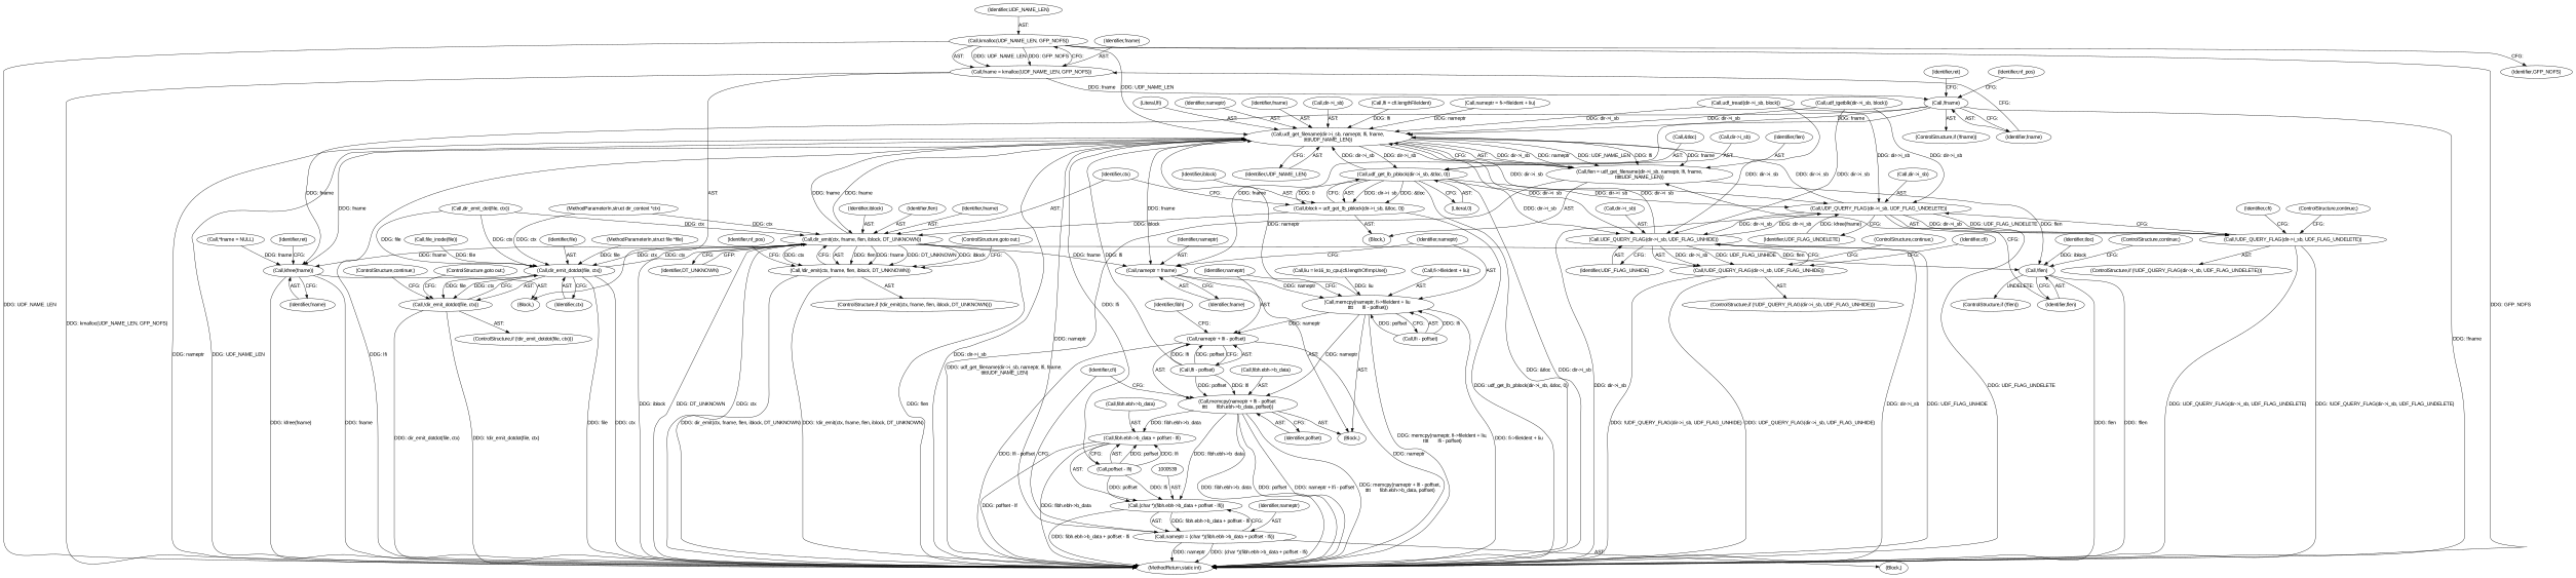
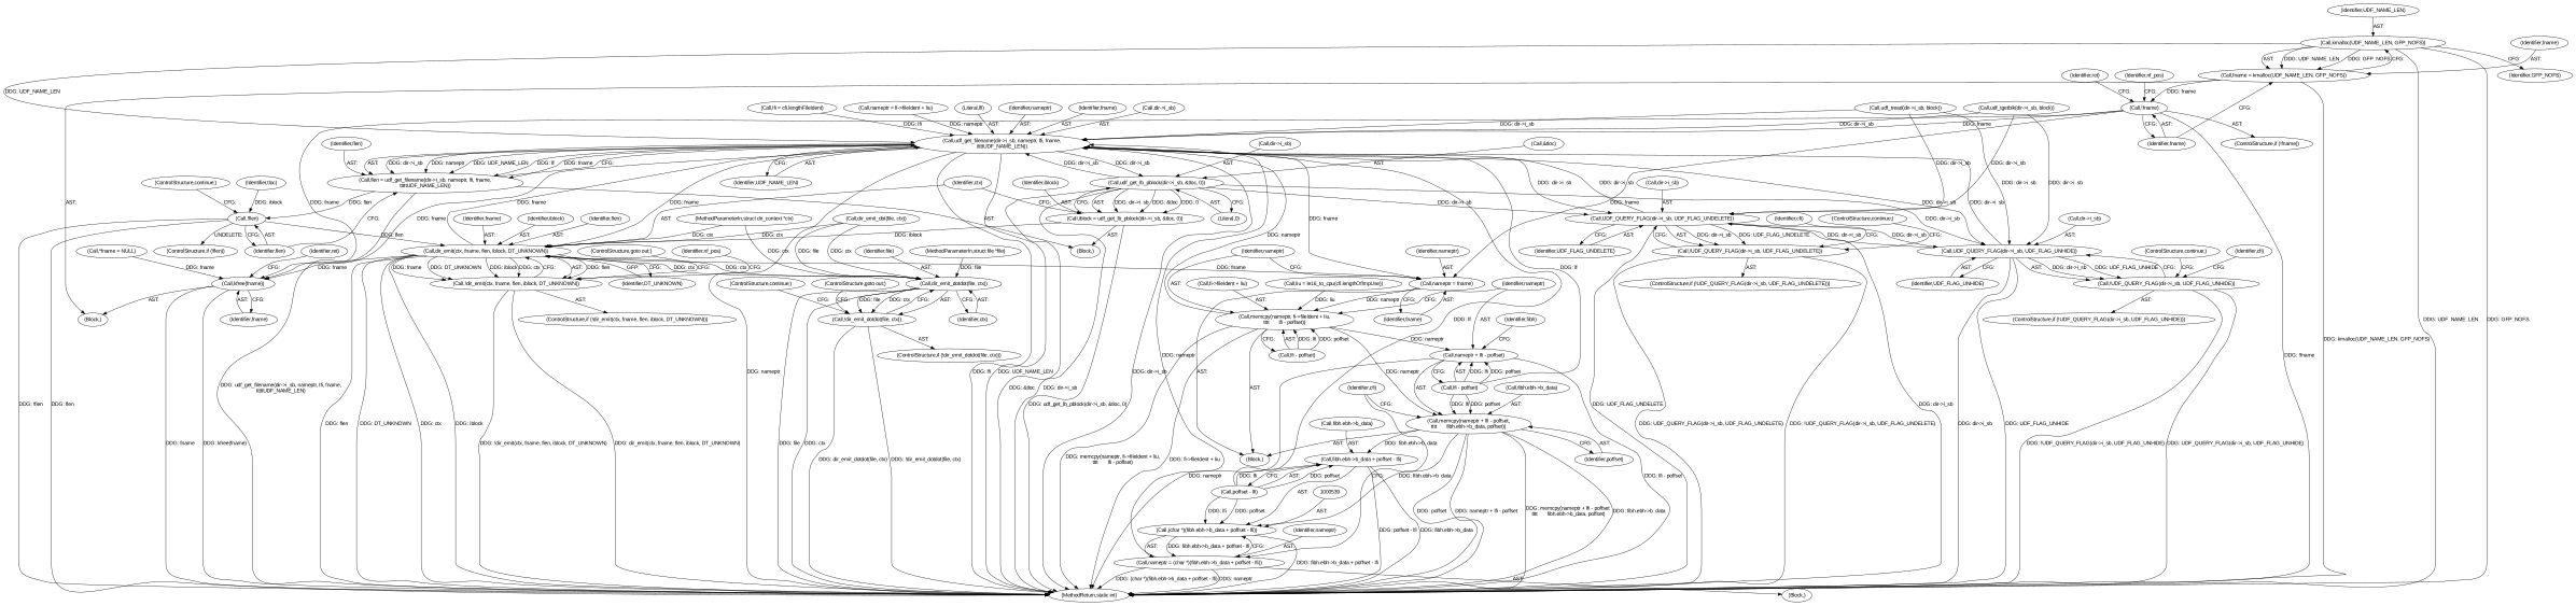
  digraph {
    fontname="Liberation Sans"
    node [fontname="Liberation Sans"]
    edge [fontname="Liberation Sans"]
    n1 [label="(Call,kmalloc(UDF_NAME_LEN, GFP_NOFS))"]
    n2 [label="(Call,fname = kmalloc(UDF_NAME_LEN, GFP_NOFS))"]
    n3 [label="(Call,udf_get_filename(dir->i_sb, nameptr, lfi, fname,\n\t\t\t\t\tUDF_NAME_LEN))"]
    n4 [label="(Identifier,GFP_NOFS)"]
    n5 [label="(MethodReturn,static int)"]
    n6 [label="(Call,!fname)"]
    n7 [label="(Block,)"]
    n8 [label="(Call,nameptr = fname)"]
    n9 [label="(Call,kfree(fname))"]
    n10 [label="(Call,UDF_QUERY_FLAG(dir->i_sb, UDF_FLAG_UNDELETE))"]
    n11 [label="(Call,UDF_QUERY_FLAG(dir->i_sb, UDF_FLAG_UNHIDE))"]
    n12 [label="(Call,flen = udf_get_filename(dir->i_sb, nameptr, lfi, fname,\n\t\t\t\t\tUDF_NAME_LEN))"]
    n13 [label="(Call,dir_emit(ctx, fname, flen, iblock, DT_UNKNOWN))"]
    n14 [label="(Call,udf_get_lb_pblock(dir->i_sb, &tloc, 0))"]
    n15 [label="(Identifier,UDF_NAME_LEN)"]
    n16 [label="(ControlStructure,if (!fname))"]
    n17 [label="(Identifier,fname)"]
    n18 [label="(Call,memcpy(nameptr, fi->fileIdent + liu,\n\t\t\t\t       lfi - poffset))"]
    n19 [label="(Identifier,fname)"]
    n20 [label="(Block,)"]
    n21 [label="(Identifier,fname)"]
    n22 [label="(Call,memcpy(nameptr + lfi - poffset,\n\t\t\t\t       fibh.ebh->b_data, poffset))"]
    n23 [label="(Call,nameptr + lfi - poffset)"]
    n24 [label="(Call,lfi - poffset)"]
    n25 [label="(Call,(char *)(fibh.ebh->b_data + poffset - lfi))"]
    n26 [label="(Call,fibh.ebh->b_data + poffset - lfi)"]
    n27 [label="(Identifier,poffset)"]
    n28 [label="(Call,lfi - poffset)"]
    n29 [label="(Call,nameptr = (char *)(fibh.ebh->b_data + poffset - lfi))"]
    n30 [label="(Call,poffset - lfi)"]
    n31 [label="(Block,)"]
    n32 [label="(Call,!UDF_QUERY_FLAG(dir->i_sb, UDF_FLAG_UNDELETE))"]
    n33 [label="(Identifier,UDF_FLAG_UNDELETE)"]
    n34 [label="(Call,!UDF_QUERY_FLAG(dir->i_sb, UDF_FLAG_UNHIDE))"]
    n35 [label="(Identifier,UDF_FLAG_UNHIDE)"]
    n36 [label="(Call,!flen)"]
    n37 [label="(Block,)"]
    n38 [label="(Call,dir_emit_dotdot(file, ctx))"]
    n39 [label="(Call,!dir_emit(ctx, fname, flen, iblock, DT_UNKNOWN))"]
    n40 [label="(Identifier,DT_UNKNOWN)"]
    n41 [label="(Call,iblock = udf_get_lb_pblock(dir->i_sb, &tloc, 0))"]
    n42 [label="(Literal,0)"]
    n43 [label="(ControlStructure,if (!UDF_QUERY_FLAG(dir->i_sb, UDF_FLAG_UNDELETE)))"]
    n44 [label="(ControlStructure,if (!UDF_QUERY_FLAG(dir->i_sb, UDF_FLAG_UNHIDE)))"]
    n45 [label="(ControlStructure,if (!flen))"]
    n46 [label="(Identifier,flen)"]
    n47 [label="(Call,!dir_emit_dotdot(file, ctx))"]
    n48 [label="(Identifier,ctx)"]
    n49 [label="(ControlStructure,if (!dir_emit(ctx, fname, flen, iblock, DT_UNKNOWN)))"]
    n50 [label="(ControlStructure,if (!dir_emit_dotdot(file, ctx)))"]
    n51 [label="(Identifier,flen)"]
    n52 [label="(Identifier,cfi)"]
    n53 [label="(ControlStructure,continue;)"]
    n54 [label="(ControlStructure,goto out;)"]
    n55 [label="(Identifier,nameptr)"]
    n56 [label="(Identifier,nameptr)"]
    n57 [label="(Call,*fname = NULL)"]
    n58 [label="(ControlStructure,continue;)"]
-   n59 [label="(Call,file_inode(file))"]
    n60 [label="(Identifier,ret)"]
    n61 [label="(Call,dir_emit_dot(file, ctx))"]
    n62 [label="(Call,fibh.ebh->b_data)"]
    n63 [label="(Call,dir->i_sb)"]
    n64 [label="(Call,fibh.ebh->b_data)"]
    n65 [label="(ControlStructure,continue;)"]
    n66 [label="(Call,udf_tread(dir->i_sb, block))"]
    n67 [label="(Identifier,fname)"]
    n68 [label="(Identifier,flen)"]
    n69 [label="(Identifier,nameptr)"]
    n70 [label="(Identifier,fname)"]
    n71 [label="(Call,dir->i_sb)"]
    n72 [label="(Identifier,nameptr)"]
    n73 [label="(Call,&tloc)"]
    n74 [label="(MethodParameterIn,struct dir_context *ctx)"]
    n75 [label="(Identifier,fname)"]
    n76 [label="(Identifier,cfi)"]
    n77 [label="(Call,dir->i_sb)"]
    n78 [label="(Identifier,iblock)"]
    n79 [label="(Call,liu = le16_to_cpu(cfi.lengthOfImpUse))"]
    n80 [label="(Identifier,file)"]
    n81 [label="(Identifier,ctx)"]
    n82 [label="(Identifier,tloc)"]
    n83 [label="(Identifier,iblock)"]
    n84 [label="(Call,lfi = cfi.lengthFileIdent)"]
    n85 [label="(Identifier,fibh)"]
    n86 [label="(Call,dir->i_sb)"]
    n87 [label="(Identifier,cfi)"]
    n88 [label="(Identifier,UDF_NAME_LEN)"]
    n89 [label="(Identifier,nf_pos)"]
    n90 [label="(Call,nameptr = fi->fileIdent + liu)"]
    n91 [label="(ControlStructure,goto out;)"]
    n92 [label="(Call,udf_tgetblk(dir->i_sb, block))"]
    n93 [label="(Identifier,nf_pos)"]
    n94 [label="(Identifier,nameptr)"]
    n95 [label="(MethodParameterIn,struct file *file)"]
    n96 [label="(Call,fi->fileIdent + liu)"]
    n97 [label="(Literal,lfi)"]
    n98 [label="(ControlStructure,continue;)"]
    n99 [label="(Identifier,ret)"]
    1000539
    n1 -> n2 [label="AST: "]
    n1 -> n2 [label="DDG: UDF_NAME_LEN"]
    n1 -> n2 [label="DDG: GFP_NOFS"]
    n1 -> n3 [label="DDG: UDF_NAME_LEN"]
    n1 -> n4 [label="CFG: "]
    n1 -> n5 [label="DDG: GFP_NOFS"]
    n1 -> n5 [label="DDG: UDF_NAME_LEN"]
    n2 -> n1 [label="CFG: "]
    n2 -> n5 [label="DDG: kmalloc(UDF_NAME_LEN, GFP_NOFS)"]
    n2 -> n6 [label="DDG: fname"]
    n2 -> n7 [label="AST: "]
    n3 -> n5 [label="DDG: nameptr"]
    n3 -> n5 [label="DDG: UDF_NAME_LEN"]
    n3 -> n5 [label="DDG: lfi"]
    n3 -> n5 [label="DDG: dir->i_sb"]
    n3 -> n8 [label="DDG: fname"]
    n3 -> n9 [label="DDG: fname"]
    n3 -> n10 [label="DDG: dir->i_sb"]
    n3 -> n11 [label="DDG: dir->i_sb"]
    n3 -> n12 [label="AST: "]
    n3 -> n12 [label="DDG: dir->i_sb"]
    n3 -> n12 [label="DDG: nameptr"]
    n3 -> n12 [label="DDG: UDF_NAME_LEN"]
    n3 -> n12 [label="DDG: lfi"]
    n3 -> n12 [label="DDG: fname"]
    n3 -> n13 [label="DDG: fname"]
    n3 -> n14 [label="DDG: dir->i_sb"]
    n3 -> n15 [label="CFG: "]
    n6 -> n3 [label="DDG: fname"]
    n6 -> n5 [label="DDG: !fname"]
    n6 -> n8 [label="DDG: fname"]
    n6 -> n9 [label="DDG: fname"]
    n6 -> n16 [label="AST: "]
    n6 -> n17 [label="CFG: "]
    n8 -> n18 [label="DDG: nameptr"]
    n8 -> n19 [label="CFG: "]
    n8 -> n20 [label="AST: "]
    n9 -> n5 [label="DDG: fname"]
    n9 -> n5 [label="DDG: kfree(fname)"]
    n9 -> n7 [label="AST: "]
    n9 -> n21 [label="CFG: "]
    n10 -> n3 [label="DDG: dir->i_sb"]
    n10 -> n5 [label="DDG: dir->i_sb"]
    n10 -> n5 [label="DDG: UDF_FLAG_UNDELETE"]
    n10 -> n11 [label="DDG: dir->i_sb"]
    n10 -> n32 [label="AST: "]
    n10 -> n32 [label="DDG: dir->i_sb"]
    n10 -> n32 [label="DDG: UDF_FLAG_UNDELETE"]
    n10 -> n33 [label="CFG: "]
    n11 -> n3 [label="DDG: dir->i_sb"]
    n11 -> n5 [label="DDG: UDF_FLAG_UNHIDE"]
    n11 -> n5 [label="DDG: dir->i_sb"]
    n11 -> n10 [label="DDG: dir->i_sb"]
    n11 -> n34 [label="AST: "]
    n11 -> n34 [label="DDG: dir->i_sb"]
    n11 -> n34 [label="DDG: UDF_FLAG_UNHIDE"]
    n11 -> n35 [label="CFG: "]
    n12 -> n3 [label="CFG: "]
    n12 -> n5 [label="DDG: udf_get_filename(dir->i_sb, nameptr, lfi, fname,\n\t\t\t\t\tUDF_NAME_LEN)"]
    n12 -> n36 [label="DDG: flen"]
    n12 -> n37 [label="AST: "]
    n13 -> n3 [label="DDG: fname"]
    n13 -> n5 [label="DDG: flen"]
    n13 -> n5 [label="DDG: iblock"]
    n13 -> n5 [label="DDG: DT_UNKNOWN"]
    n13 -> n5 [label="DDG: ctx"]
    n13 -> n8 [label="DDG: fname"]
    n13 -> n9 [label="DDG: fname"]
    n13 -> n38 [label="DDG: ctx"]
    n13 -> n39 [label="AST: "]
    n13 -> n39 [label="DDG: flen"]
    n13 -> n39 [label="DDG: fname"]
    n13 -> n39 [label="DDG: DT_UNKNOWN"]
    n13 -> n39 [label="DDG: iblock"]
    n13 -> n39 [label="DDG: ctx"]
    n13 -> n40 [label="CFG: "]
    n14 -> n3 [label="DDG: dir->i_sb"]
    n14 -> n5 [label="DDG: &tloc"]
    n14 -> n5 [label="DDG: dir->i_sb"]
    n14 -> n10 [label="DDG: dir->i_sb"]
    n14 -> n11 [label="DDG: dir->i_sb"]
    n14 -> n41 [label="AST: "]
    n14 -> n41 [label="DDG: dir->i_sb"]
    n14 -> n41 [label="DDG: &tloc"]
    n14 -> n41 [label="DDG: 0"]
    n14 -> n42 [label="CFG: "]
    n15 -> n3 [label="AST: "]
    n17 -> n2 [label="CFG: "]
    n17 -> n6 [label="AST: "]
    n18 -> n3 [label="DDG: nameptr"]
    n18 -> n5 [label="DDG: memcpy(nameptr, fi->fileIdent + liu,\n\t\t\t\t       lfi - poffset)"]
    n18 -> n5 [label="DDG: fi->fileIdent + liu"]
    n18 -> n20 [label="AST: "]
    n18 -> n22 [label="DDG: nameptr"]
    n18 -> n23 [label="DDG: nameptr"]
    n18 -> n24 [label="CFG: "]
    n19 -> n8 [label="AST: "]
    n21 -> n9 [label="AST: "]
    n22 -> n5 [label="DDG: poffset"]
    n22 -> n5 [label="DDG: nameptr + lfi - poffset"]
    n22 -> n5 [label="DDG: memcpy(nameptr + lfi - poffset,\n\t\t\t\t       fibh.ebh->b_data, poffset)"]
    n22 -> n5 [label="DDG: fibh.ebh->b_data"]
    n22 -> n20 [label="AST: "]
    n22 -> n25 [label="DDG: fibh.ebh->b_data"]
    n22 -> n26 [label="DDG: fibh.ebh->b_data"]
    n22 -> n27 [label="CFG: "]
    n23 -> n5 [label="DDG: nameptr"]
    n23 -> n5 [label="DDG: lfi - poffset"]
    n23 -> n22 [label="AST: "]
    n23 -> n28 [label="CFG: "]
    n24 -> n18 [label="AST: "]
    n24 -> n18 [label="DDG: lfi"]
    n24 -> n18 [label="DDG: poffset"]
    n25 -> n5 [label="DDG: fibh.ebh->b_data + poffset - lfi"]
    n25 -> n29 [label="AST: "]
    n25 -> n29 [label="DDG: fibh.ebh->b_data + poffset - lfi"]
    n26 -> n5 [label="DDG: poffset - lfi"]
    n26 -> n5 [label="DDG: fibh.ebh->b_data"]
    n26 -> n25 [label="AST: "]
    n26 -> n30 [label="CFG: "]
    n27 -> n22 [label="AST: "]
    n28 -> n3 [label="DDG: lfi"]
    n28 -> n22 [label="DDG: lfi"]
    n28 -> n22 [label="DDG: poffset"]
    n28 -> n23 [label="AST: "]
    n28 -> n23 [label="DDG: lfi"]
    n28 -> n23 [label="DDG: poffset"]
    n29 -> n3 [label="DDG: nameptr"]
    n29 -> n5 [label="DDG: (char *)(fibh.ebh->b_data + poffset - lfi)"]
    n29 -> n5 [label="DDG: nameptr"]
    n29 -> n25 [label="CFG: "]
    n29 -> n31 [label="AST: "]
    n30 -> n3 [label="DDG: lfi"]
    n30 -> n25 [label="DDG: poffset"]
    n30 -> n25 [label="DDG: lfi"]
    n30 -> n26 [label="AST: "]
    n30 -> n26 [label="DDG: poffset"]
    n30 -> n26 [label="DDG: lfi"]
    n32 -> n5 [label="DDG: !UDF_QUERY_FLAG(dir->i_sb, UDF_FLAG_UNDELETE)"]
    n32 -> n5 [label="DDG: UDF_QUERY_FLAG(dir->i_sb, UDF_FLAG_UNDELETE)"]
    n32 -> n10 [label="CFG: "]
    n32 -> n43 [label="AST: "]
-   n33 -> n10 [label="DDG: kfree(fname)"]
+   n33 -> n10 [label="AST: "]
    n34 -> n5 [label="DDG: UDF_QUERY_FLAG(dir->i_sb, UDF_FLAG_UNHIDE)"]
    n34 -> n5 [label="DDG: !UDF_QUERY_FLAG(dir->i_sb, UDF_FLAG_UNHIDE)"]
    n34 -> n11 [label="CFG: "]
    n34 -> n44 [label="AST: "]
    n35 -> n11 [label="AST: "]
    n36 -> n5 [label="DDG: !flen"]
    n36 -> n5 [label="DDG: flen"]
-   n13 -> n36 [label="DDG: flen"]
+   n36 -> n13 [label="DDG: flen"]
    n36 -> n45 [label="UNDELETE: "]
    n36 -> n46 [label="CFG: "]
    n38 -> n5 [label="DDG: ctx"]
    n38 -> n5 [label="DDG: file"]
    n38 -> n13 [label="DDG: ctx"]
    n38 -> n47 [label="AST: "]
    n38 -> n47 [label="DDG: file"]
    n38 -> n47 [label="DDG: ctx"]
    n38 -> n48 [label="CFG: "]
    n39 -> n5 [label="DDG: !dir_emit(ctx, fname, flen, iblock, DT_UNKNOWN)"]
    n39 -> n5 [label="DDG: dir_emit(ctx, fname, flen, iblock, DT_UNKNOWN)"]
    n39 -> n13 [label="CFG: "]
    n39 -> n49 [label="AST: "]
    n40 -> n13 [label="GFP: "]
    n41 -> n5 [label="DDG: udf_get_lb_pblock(dir->i_sb, &tloc, 0)"]
    n41 -> n13 [label="DDG: iblock"]
    n41 -> n14 [label="CFG: "]
    n41 -> n37 [label="AST: "]
    n42 -> n14 [label="AST: "]
    n46 -> n12 [label="CFG: "]
    n46 -> n36 [label="AST: "]
    n47 -> n5 [label="DDG: !dir_emit_dotdot(file, ctx)"]
    n47 -> n5 [label="DDG: dir_emit_dotdot(file, ctx)"]
    n47 -> n38 [label="CFG: "]
    n47 -> n50 [label="AST: "]
    n48 -> n38 [label="AST: "]
    n51 -> n13 [label="AST: "]
    n52 -> n32 [label="CFG: "]
    n53 -> n47 [label="CFG: "]
    n54 -> n39 [label="CFG: "]
    n55 -> n8 [label="AST: "]
    n56 -> n3 [label="AST: "]
    n57 -> n9 [label="DDG: fname"]
    n58 -> n34 [label="CFG: "]
-   n59 -> n38 [label="DDG: file"]
    n60 -> n6 [label="CFG: "]
    n61 -> n13 [label="DDG: ctx"]
    n61 -> n38 [label="DDG: file"]
    n61 -> n38 [label="DDG: ctx"]
    n62 -> n22 [label="AST: "]
    n63 -> n14 [label="AST: "]
    n64 -> n26 [label="AST: "]
    n65 -> n32 [label="CFG: "]
    n66 -> n3 [label="DDG: dir->i_sb"]
    n66 -> n10 [label="DDG: dir->i_sb"]
    n66 -> n11 [label="DDG: dir->i_sb"]
    n67 -> n3 [label="AST: "]
    n68 -> n12 [label="AST: "]
    n69 -> n29 [label="AST: "]
    n70 -> n13 [label="AST: "]
    n71 -> n10 [label="AST: "]
    n72 -> n8 [label="CFG: "]
    n72 -> n18 [label="AST: "]
    n73 -> n14 [label="AST: "]
    n74 -> n13 [label="DDG: ctx"]
    n74 -> n38 [label="DDG: ctx"]
    n75 -> n2 [label="AST: "]
    n76 -> n34 [label="CFG: "]
    n77 -> n3 [label="AST: "]
    n78 -> n41 [label="AST: "]
    n79 -> n18 [label="DDG: liu"]
    n80 -> n38 [label="AST: "]
    n81 -> n13 [label="AST: "]
    n81 -> n41 [label="CFG: "]
    n82 -> n36 [label="DDG: iblock"]
    n83 -> n13 [label="AST: "]
    n84 -> n3 [label="DDG: lfi"]
    n85 -> n23 [label="CFG: "]
    n86 -> n11 [label="AST: "]
    n87 -> n22 [label="CFG: "]
    n87 -> n29 [label="CFG: "]
    n88 -> n1 [label="AST: "]
    n89 -> n39 [label="CFG: "]
    n90 -> n3 [label="DDG: nameptr"]
    n91 -> n47 [label="CFG: "]
    n92 -> n3 [label="DDG: dir->i_sb"]
    n92 -> n10 [label="DDG: dir->i_sb"]
    n92 -> n11 [label="DDG: dir->i_sb"]
    n93 -> n6 [label="CFG: "]
    n94 -> n18 [label="CFG: "]
    n94 -> n23 [label="AST: "]
    n95 -> n38 [label="DDG: file"]
    n96 -> n18 [label="AST: "]
    n97 -> n3 [label="AST: "]
    n98 -> n36 [label="CFG: "]
    n99 -> n9 [label="CFG: "]
    1000539 -> n25 [label="AST: "]
  }
